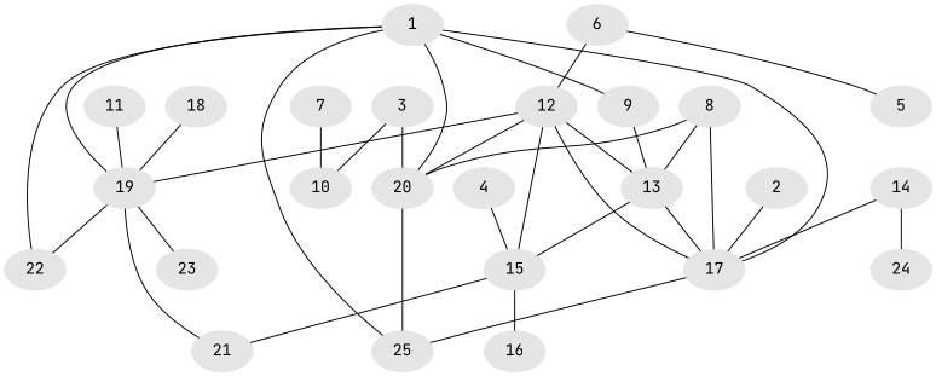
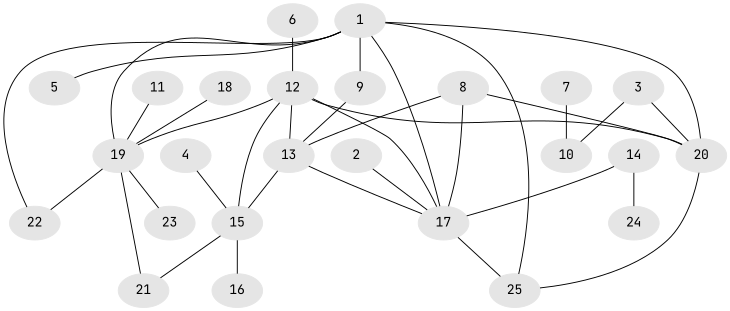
  graph {
    fontname="JetBrains Mono"
    node [color=gray90 fontname="JetBrains Mono" style=filled]
    edge [fontname="JetBrains Mono" weight=1.0]
    1
    5
    9
    17
    19
    20
    22
    25
    13
    15
    21
    23
    2
    3
    10
    4
    16
    6
    12
    7
    14
    24
    8
    11
    18
-   6 -- 5
+   1 -- 5
    1 -- 9
    1 -- 17
    1 -- 19
    1 -- 20
    1 -- 22
    1 -- 25
    9 -- 13
    17 -- 25
    19 -- 22
    19 -- 21
    19 -- 23
    20 -- 25
    13 -- 17
    13 -- 15
    15 -- 21
    15 -- 16
    2 -- 17
    3 -- 20
    3 -- 10
    4 -- 15
    6 -- 12
    12 -- 17
    12 -- 19
    12 -- 20
    12 -- 13
    12 -- 15
    7 -- 10
    14 -- 17
    14 -- 24
    8 -- 17
    8 -- 20
    8 -- 13
    11 -- 19
    18 -- 19
  }
